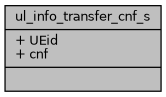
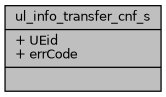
  digraph {
-   n1 [color=black fillcolor=grey75 fontcolor=black fontname=Helvetica fontsize=10 height=0.2 label="{ul_info_transfer_cnf_s\n|+ UEid\l+ cnf\l|}" shape=record style=filled width=0.4]
+   n1 [color=black fillcolor=grey75 fontcolor=black fontname=Helvetica fontsize=10 height=0.2 label="{ul_info_transfer_cnf_s\n|+ UEid\l+ errCode\l|}" shape=record style=filled width=0.4]
  }
